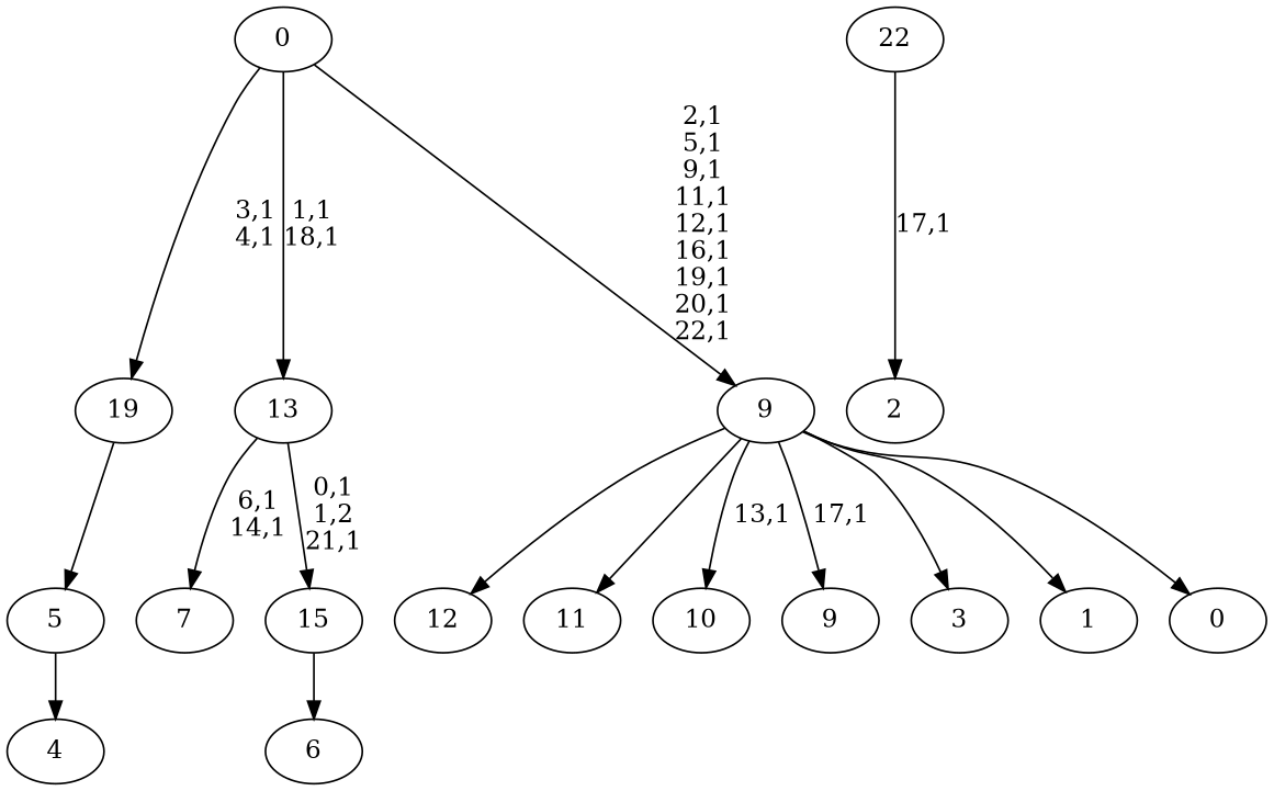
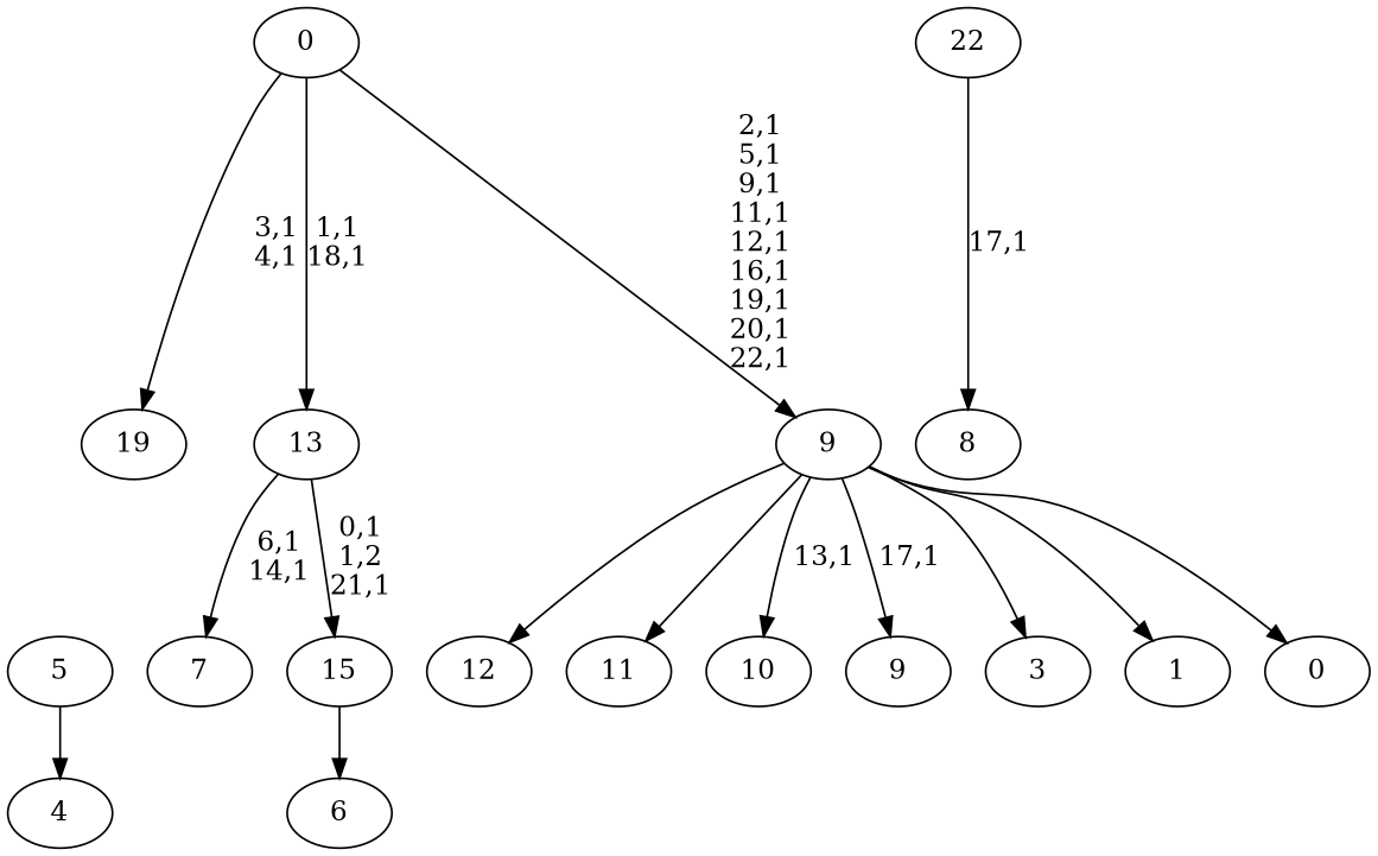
  digraph {
    n1 [label=12]
    n2 [label=11]
    n3 [label=10]
    n4 [label=9]
-   n5 [label=2]
+   n5 [label=8]
    n6 [label=7]
    n7 [label=6]
    n8 [label=5]
    n9 [label=4]
    22
    19
    n12 [label=3]
    15
    13
    n15 [label=1]
    n16 [label=0]
    9
    0
    n8 -> n9
    22 -> n5 [label="17,1"]
-   19 -> n8
    15 -> n7
    13 -> n6 [label="6,1\n14,1"]
    13 -> 15 [label="0,1\n1,2\n21,1"]
    9 -> n1
    9 -> n2
    9 -> n3 [label="13,1"]
    9 -> n4 [label="17,1"]
    9 -> n12
    9 -> n15
    9 -> n16
    0 -> 19 [label="3,1\n4,1"]
    0 -> 13 [label="1,1\n18,1"]
    0 -> 9 [label="2,1\n5,1\n9,1\n11,1\n12,1\n16,1\n19,1\n20,1\n22,1"]
  }
